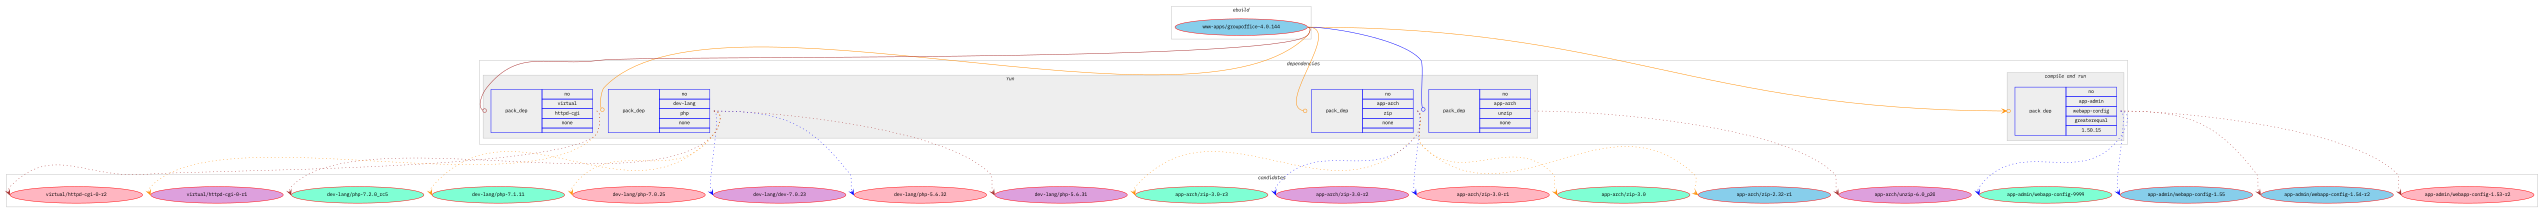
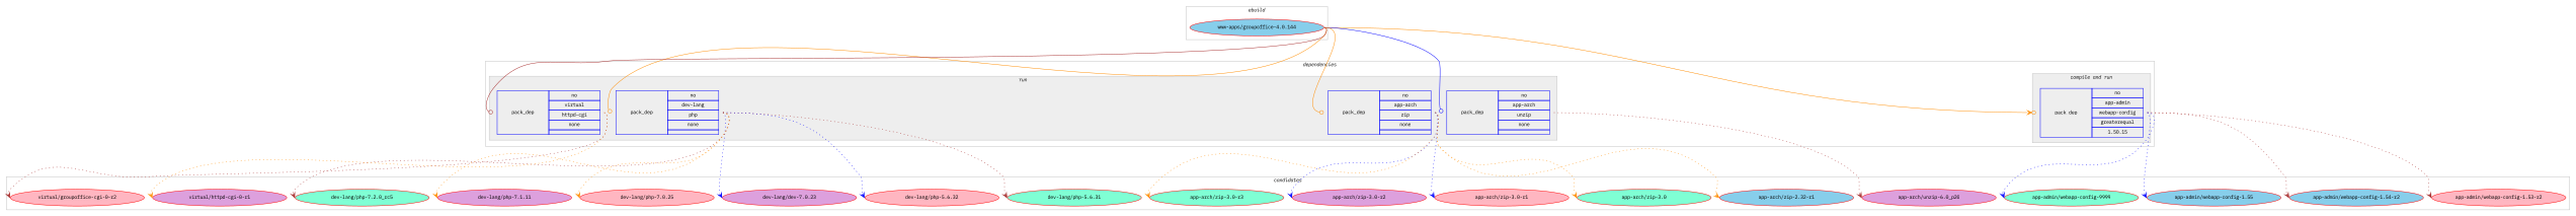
  digraph {
    compound=true
    concentrate=true
    fontname="IBM Plex Mono"
    fontsize=10
    newrank=true
    rankdir=TB
    ranksep=1.5
    node [color=red fillcolor=aquamarine fontname="IBM Plex Mono" fontsize=10 style=filled]
    edge [arrowhead=vee color=darkorange fontname="IBM Plex Mono" headport=w style=dotted tailport=e weight=100]
    n1 [fillcolor=skyblue label="www-apps/groupoffice-4.0.144" width=4]
    n2 [color=blue label=<<TABLE BORDER="0" CELLBORDER="1" CELLSPACING="0" CELLPADDING="4" WIDTH="220"><TR><TD ROWSPAN="6" CELLPADDING="30">pack_dep</TD></TR><TR><TD WIDTH="110">no</TD></TR><TR><TD>app-admin</TD></TR><TR><TD>webapp-config</TD></TR><TR><TD>greaterequal</TD></TR><TR><TD>1.50.15</TD></TR></TABLE>> shape=none fillcolor="" style=""]
    n3 [color=blue label=<<TABLE BORDER="0" CELLBORDER="1" CELLSPACING="0" CELLPADDING="4" WIDTH="220"><TR><TD ROWSPAN="6" CELLPADDING="30">pack_dep</TD></TR><TR><TD WIDTH="110">no</TD></TR><TR><TD>app-arch</TD></TR><TR><TD>unzip</TD></TR><TR><TD>none</TD></TR><TR><TD></TD></TR></TABLE>> shape=none fillcolor="" style=""]
    n4 [color=blue label=<<TABLE BORDER="0" CELLBORDER="1" CELLSPACING="0" CELLPADDING="4" WIDTH="220"><TR><TD ROWSPAN="6" CELLPADDING="30">pack_dep</TD></TR><TR><TD WIDTH="110">no</TD></TR><TR><TD>app-arch</TD></TR><TR><TD>zip</TD></TR><TR><TD>none</TD></TR><TR><TD></TD></TR></TABLE>> shape=none fillcolor="" style=""]
    n5 [color=blue label=<<TABLE BORDER="0" CELLBORDER="1" CELLSPACING="0" CELLPADDING="4" WIDTH="220"><TR><TD ROWSPAN="6" CELLPADDING="30">pack_dep</TD></TR><TR><TD WIDTH="110">no</TD></TR><TR><TD>dev-lang</TD></TR><TR><TD>php</TD></TR><TR><TD>none</TD></TR><TR><TD></TD></TR></TABLE>> shape=none fillcolor="" style=""]
    n6 [color=blue label=<<TABLE BORDER="0" CELLBORDER="1" CELLSPACING="0" CELLPADDING="4" WIDTH="220"><TR><TD ROWSPAN="6" CELLPADDING="30">pack_dep</TD></TR><TR><TD WIDTH="110">no</TD></TR><TR><TD>virtual</TD></TR><TR><TD>httpd-cgi</TD></TR><TR><TD>none</TD></TR><TR><TD></TD></TR></TABLE>> shape=none fillcolor="" style=""]
    n7 [fillcolor=lightpink label="app-admin/webapp-config-1.53-r2" width=4]
    n8 [fillcolor=skyblue label="app-admin/webapp-config-1.54-r2" width=4]
    n9 [fillcolor=skyblue label="app-admin/webapp-config-1.55" width=4]
    n10 [label="app-admin/webapp-config-9999" width=4]
    n11 [fillcolor=plum label="app-arch/unzip-6.0_p20" width=4]
    n12 [fillcolor=skyblue label="app-arch/zip-2.32-r1" width=4]
    n13 [label="app-arch/zip-3.0" width=4]
    n14 [fillcolor=lightpink label="app-arch/zip-3.0-r1" width=4]
    n15 [fillcolor=plum label="app-arch/zip-3.0-r2" width=4]
    n16 [label="app-arch/zip-3.0-r3" width=4]
-   n17 [fillcolor=plum label="dev-lang/php-5.6.31" width=4]
+   n17 [label="dev-lang/php-5.6.31" width=4]
    n18 [fillcolor=lightpink label="dev-lang/php-5.6.32" width=4]
    n19 [fillcolor=plum label="dev-lang/dev-7.0.23" width=4]
    n20 [fillcolor=lightpink label="dev-lang/php-7.0.25" width=4]
-   n21 [label="dev-lang/php-7.1.11" width=4]
+   n21 [fillcolor=plum label="dev-lang/php-7.1.11" width=4]
    n22 [label="dev-lang/php-7.2.0_rc5" width=4]
    n23 [fillcolor=plum label="virtual/httpd-cgi-0-r1" width=4]
-   n24 [fillcolor=lightpink label="virtual/httpd-cgi-0-r2" width=4]
+   n24 [fillcolor=lightpink label="virtual/groupoffice-cgi-0-r2" width=4]
    subgraph cluster_1 {
      color=gray
      label=<<i>ebuild</i>>
      rank=same
      n1
    }
    subgraph cluster_2 {
      color=gray
      label=<<i>dependencies</i>>
      subgraph cluster_3 {
        color=gray
        fillcolor="#eeeeee"
        label=<<i>compile</i>>
        style=filled
      }
      subgraph cluster_4 {
        color=gray
        fillcolor="#eeeeee"
        label=<<i>compile and run</i>>
        style=filled
        subgraph sub_5 {
          color=gray
          fillcolor="#eeeeee"
          label=<<i>compile and run</i>>
          style=filled
          n2
        }
      }
      subgraph cluster_6 {
        color=gray
        fillcolor="#eeeeee"
        label=<<i>run</i>>
        style=filled
        subgraph sub_7 {
          color=gray
          fillcolor="#eeeeee"
          label=<<i>run</i>>
          style=filled
          n3
        }
        subgraph sub_8 {
          color=gray
          fillcolor="#eeeeee"
          label=<<i>run</i>>
          style=filled
          n4
        }
        subgraph sub_9 {
          color=gray
          fillcolor="#eeeeee"
          label=<<i>run</i>>
          style=filled
          n5
        }
        subgraph sub_10 {
          color=gray
          fillcolor="#eeeeee"
          label=<<i>run</i>>
          style=filled
          n6
        }
      }
    }
    subgraph cluster_11 {
      color=gray
      label=<<i>candidates</i>>
      rank=same
      subgraph sub_12 {
        color=black
        label=<<i>candidates</i>>
        nodesep=1
        rank=same
        n7
        n8
        n9
        n10
      }
      subgraph sub_13 {
        color=black
        label=<<i>candidates</i>>
        nodesep=1
        rank=same
        n11
      }
      subgraph sub_14 {
        color=black
        label=<<i>candidates</i>>
        nodesep=1
        rank=same
        n12
        n13
        n14
        n15
        n16
      }
      subgraph sub_15 {
        color=black
        label=<<i>candidates</i>>
        nodesep=1
        rank=same
        n17
        n18
        n19
        n20
        n21
        n22
      }
      subgraph sub_16 {
        color=black
        label=<<i>candidates</i>>
        nodesep=1
        rank=same
        n23
        n24
      }
    }
    n1 -> n2 [arrowhead=odotvee style=solid weight=20]
    n1 -> n3 [arrowhead=odot color=blue style=solid weight=20]
    n1 -> n4 [arrowhead=odot style=solid weight=20]
    n1 -> n5 [arrowhead=odot style=solid weight=20]
    n1 -> n6 [arrowhead=odot color=brown style=solid weight=20]
    n2 -> n7 [color=brown]
    n2 -> n8 [color=brown]
    n2 -> n9 [color=blue]
    n2 -> n10 [color=blue]
    n3 -> n11 [color=brown]
    n4 -> n12
    n4 -> n13
    n4 -> n14 [color=blue]
    n4 -> n15 [color=blue]
    n4 -> n16
    n5 -> n17 [color=brown]
    n5 -> n18 [color=blue]
    n5 -> n19 [color=blue]
    n5 -> n20
    n5 -> n21
    n5 -> n22 [color=brown]
    n6 -> n23
    n6 -> n24 [color=brown]
  }
